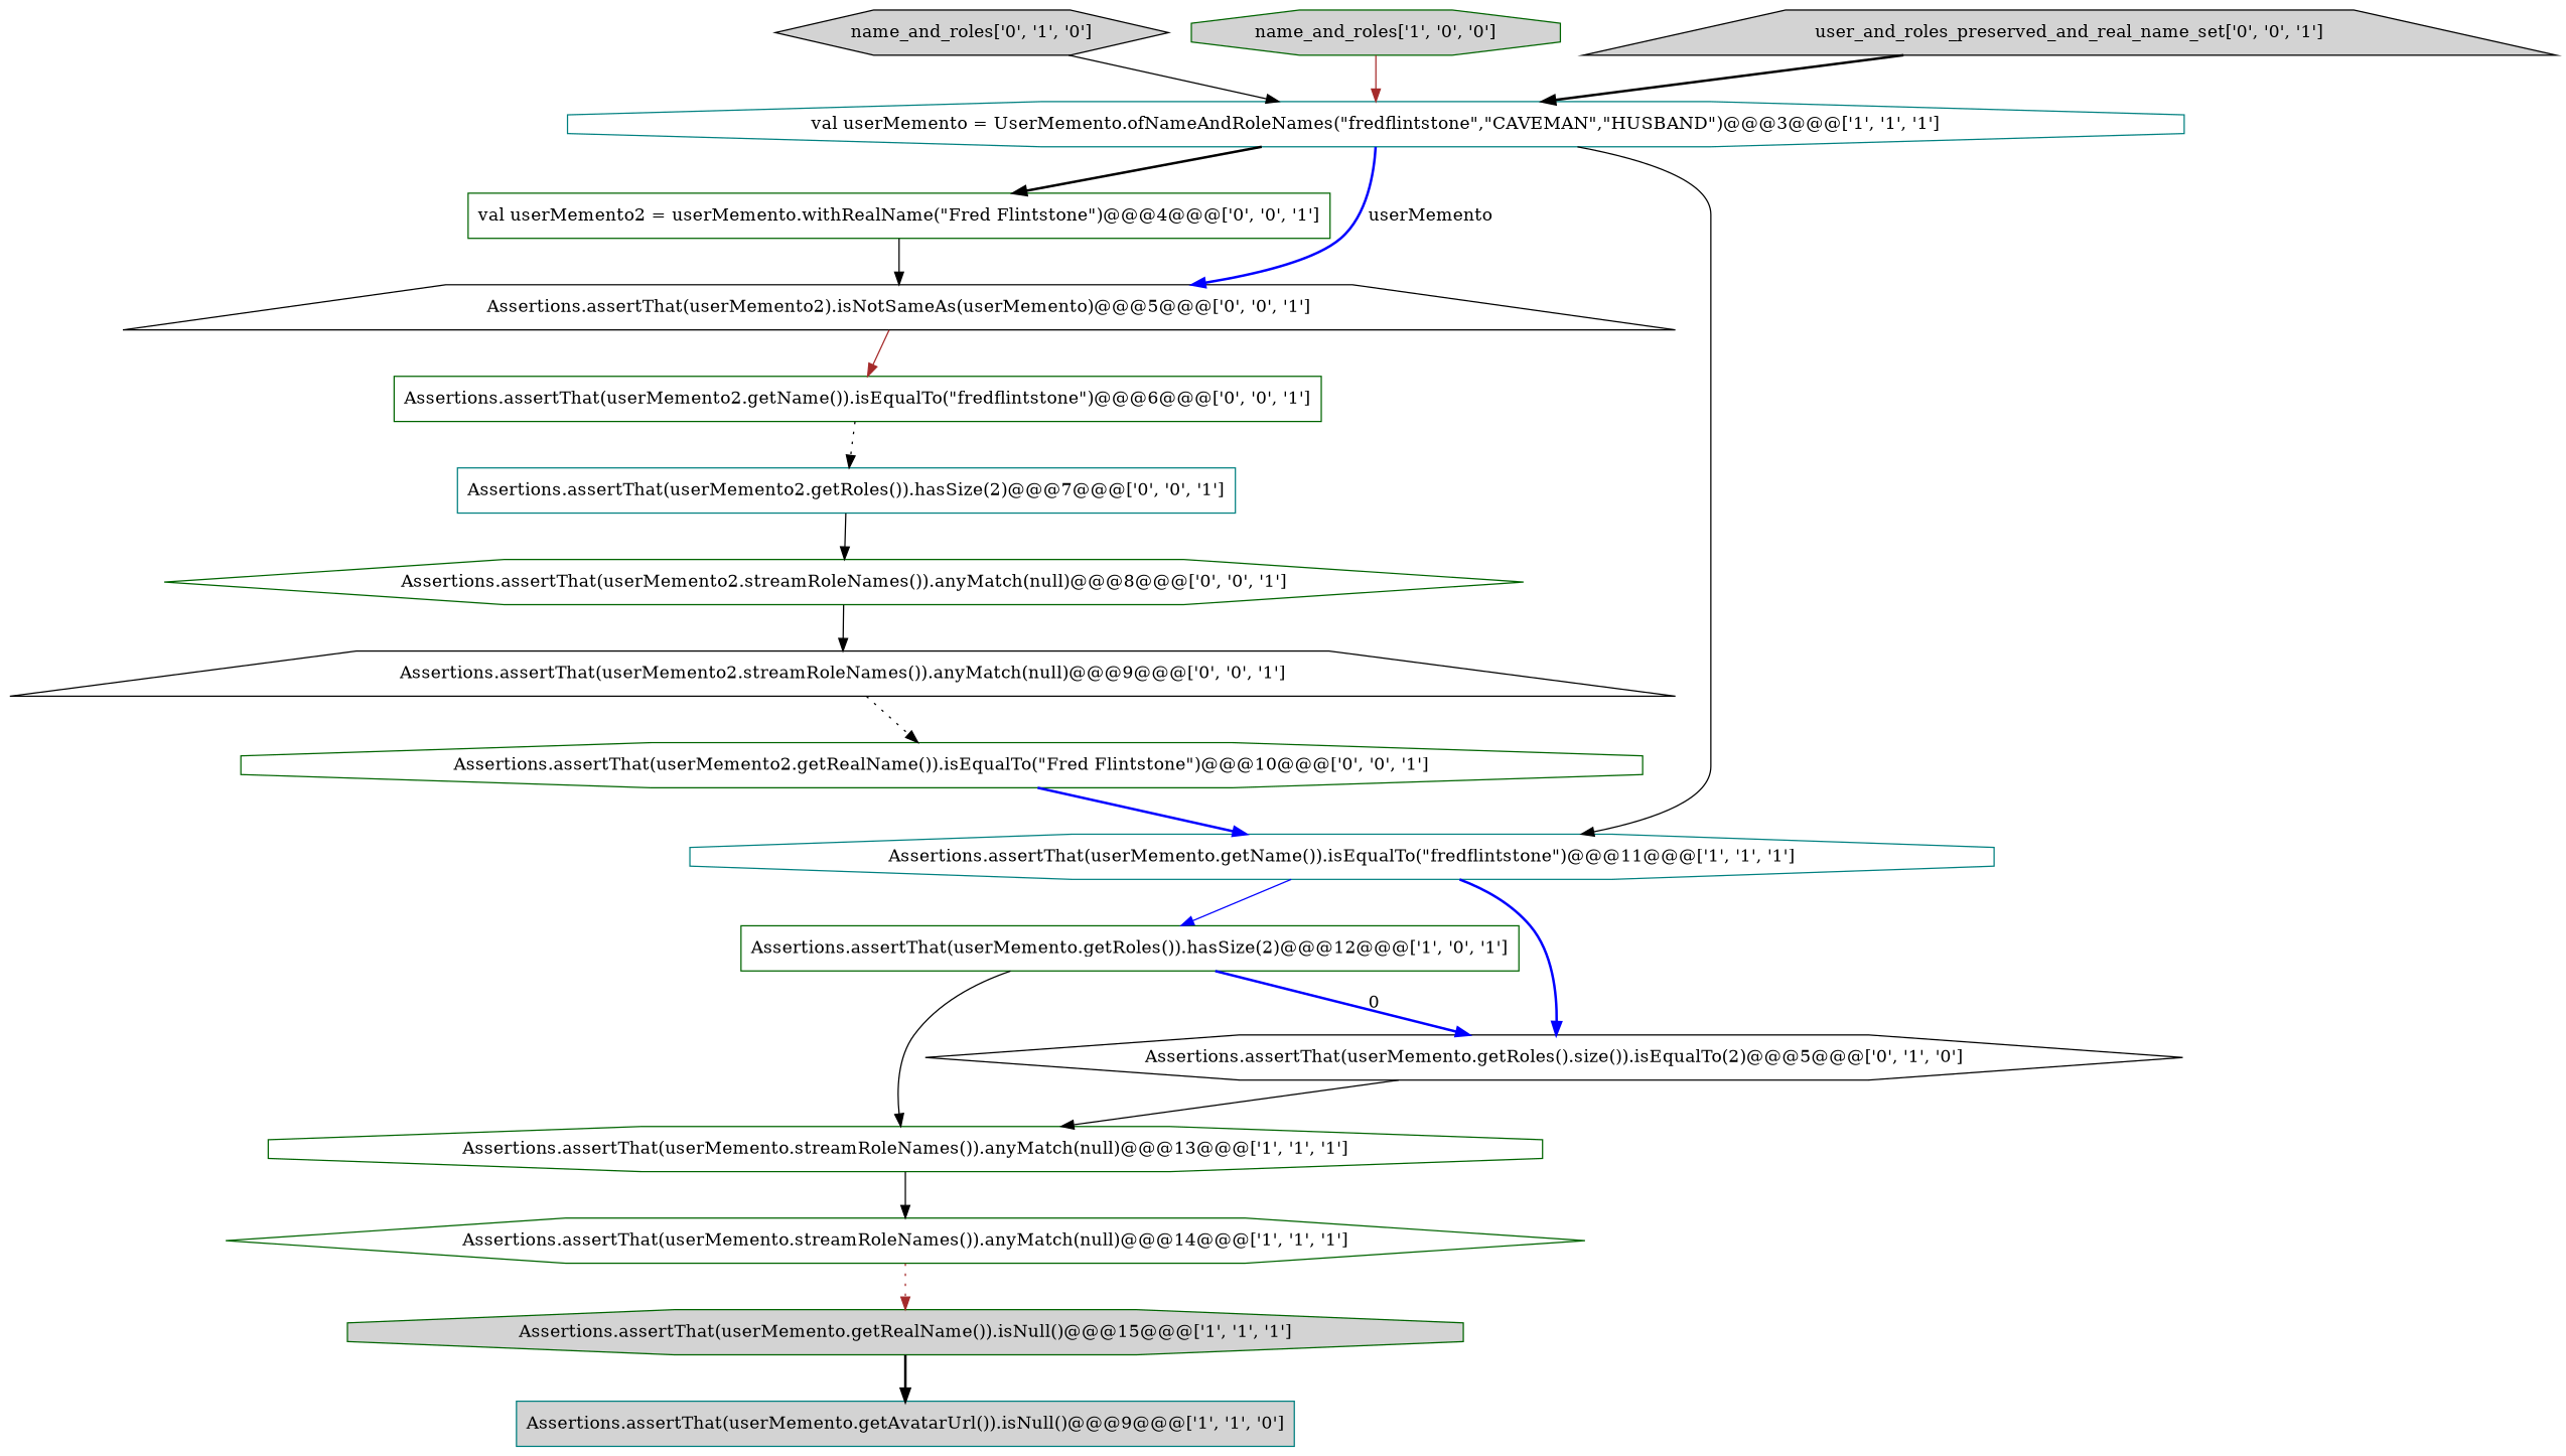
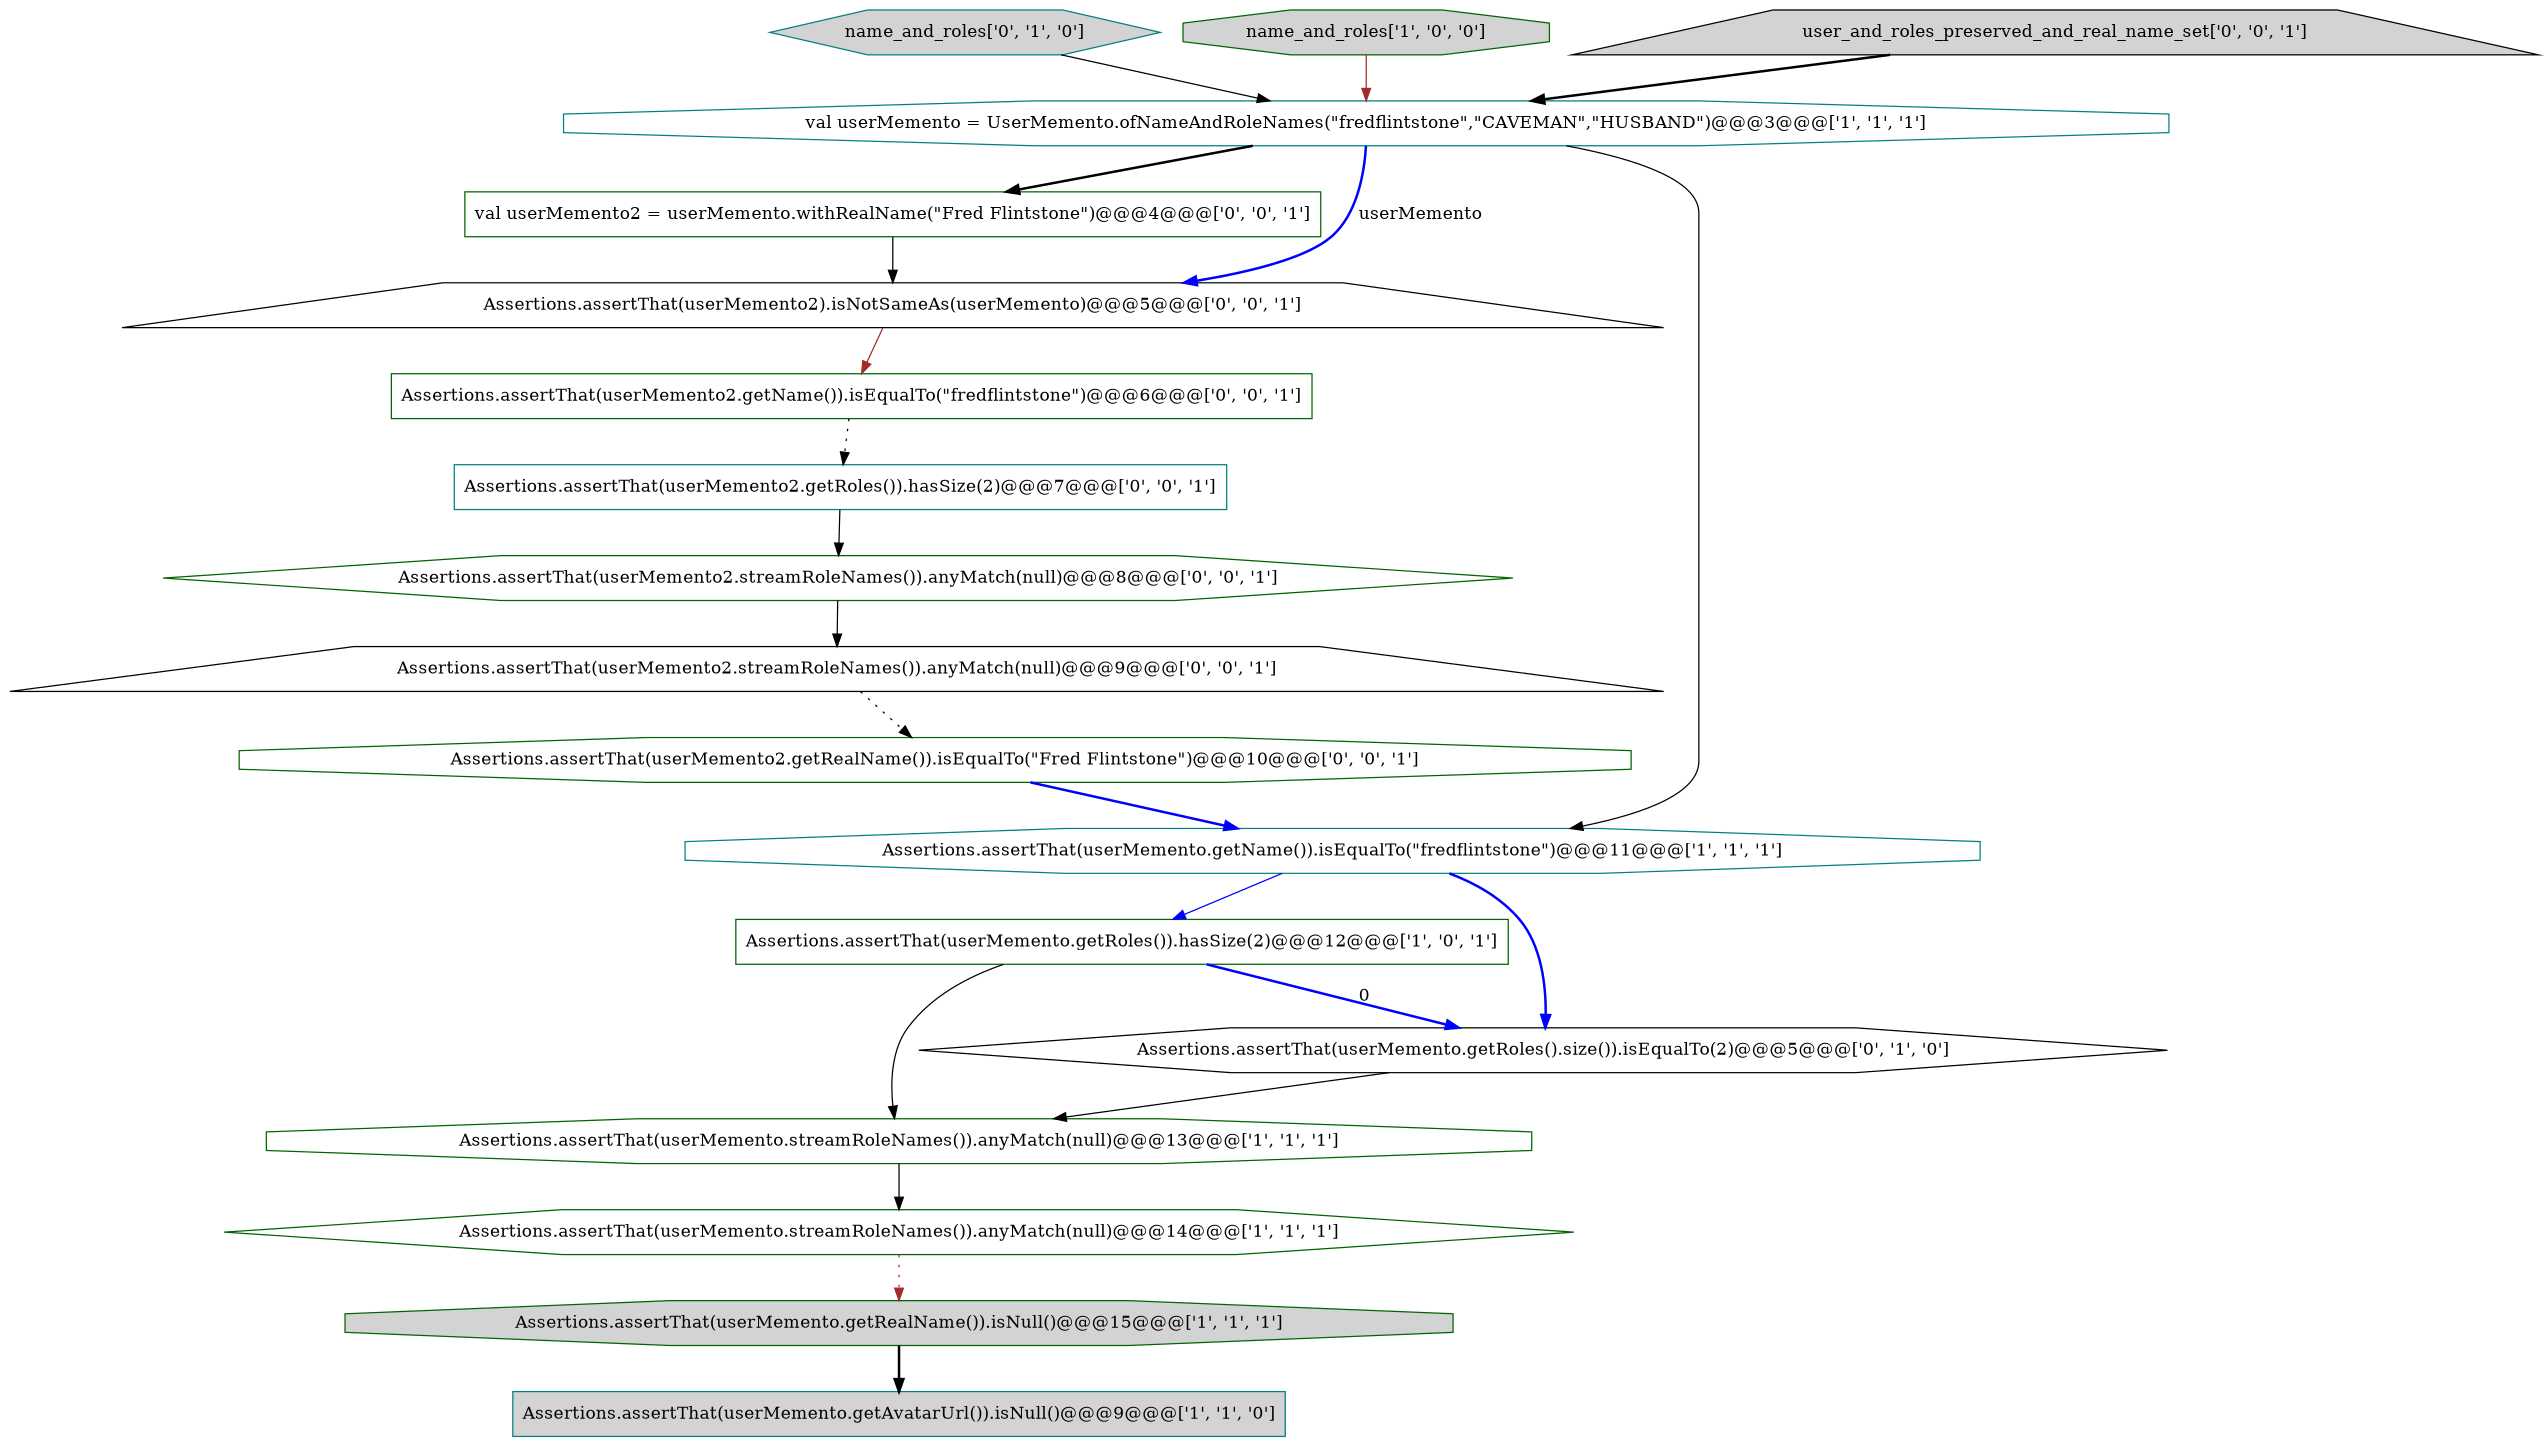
  digraph {
    node [fillcolor=white shape=octagon style=filled color=darkgreen]
    edge [style=solid color=black]
    n1 [label="Assertions.assertThat(userMemento2.streamRoleNames()).anyMatch(null)@@@8@@@['0', '0', '1']" shape=hexagon]
    n2 [label="Assertions.assertThat(userMemento2.streamRoleNames()).anyMatch(null)@@@9@@@['0', '0', '1']" shape=trapezium color=black]
-   n3 [fillcolor=lightgray label="name_and_roles['0', '1', '0']" shape=hexagon color=black]
+   n3 [fillcolor=lightgray label="name_and_roles['0', '1', '0']" shape=hexagon color=teal]
    n4 [label="val userMemento = UserMemento.ofNameAndRoleNames(\"fredflintstone\",\"CAVEMAN\",\"HUSBAND\")@@@3@@@['1', '1', '1']" color=teal]
    n5 [label="val userMemento2 = userMemento.withRealName(\"Fred Flintstone\")@@@4@@@['0', '0', '1']" shape=box]
    n6 [label="Assertions.assertThat(userMemento2).isNotSameAs(userMemento)@@@5@@@['0', '0', '1']" shape=trapezium color=black]
    n7 [fillcolor=lightgray label="name_and_roles['1', '0', '0']"]
    n8 [label="Assertions.assertThat(userMemento.streamRoleNames()).anyMatch(null)@@@14@@@['1', '1', '1']" shape=hexagon]
    n9 [fillcolor=lightgray label="Assertions.assertThat(userMemento.getRealName()).isNull()@@@15@@@['1', '1', '1']"]
    n10 [label="Assertions.assertThat(userMemento2.getRoles()).hasSize(2)@@@7@@@['0', '0', '1']" shape=box color=teal]
    n11 [label="Assertions.assertThat(userMemento2.getRealName()).isEqualTo(\"Fred Flintstone\")@@@10@@@['0', '0', '1']"]
    n12 [label="Assertions.assertThat(userMemento.getName()).isEqualTo(\"fredflintstone\")@@@11@@@['1', '1', '1']" color=teal]
    n13 [label="Assertions.assertThat(userMemento2.getName()).isEqualTo(\"fredflintstone\")@@@6@@@['0', '0', '1']" shape=box]
    n14 [fillcolor=lightgray label="user_and_roles_preserved_and_real_name_set['0', '0', '1']" shape=trapezium color=black]
    n15 [label="Assertions.assertThat(userMemento.streamRoleNames()).anyMatch(null)@@@13@@@['1', '1', '1']"]
    n16 [fillcolor=lightgray label="Assertions.assertThat(userMemento.getAvatarUrl()).isNull()@@@9@@@['1', '1', '0']" shape=box color=teal]
    n17 [label="Assertions.assertThat(userMemento.getRoles()).hasSize(2)@@@12@@@['1', '0', '1']" shape=box]
    n18 [label="Assertions.assertThat(userMemento.getRoles().size()).isEqualTo(2)@@@5@@@['0', '1', '0']" shape=hexagon color=black]
    n1 -> n2
    n2 -> n11 [style=dotted]
    n3 -> n4
    n4 -> n5 [style=bold]
    n4 -> n6 [label=userMemento style=bold color=blue]
    n4 -> n12
    n5 -> n6
    n6 -> n13 [color=brown]
    n7 -> n4 [color=brown]
    n8 -> n9 [style=dotted color=brown]
    n9 -> n16 [style=bold]
    n10 -> n1
    n11 -> n12 [style=bold color=blue]
    n12 -> n17 [color=blue]
    n12 -> n18 [style=bold color=blue]
    n13 -> n10 [style=dotted]
    n14 -> n4 [style=bold]
    n15 -> n8
    n17 -> n15
    n17 -> n18 [label=0 style=bold color=blue]
    n18 -> n15
  }
